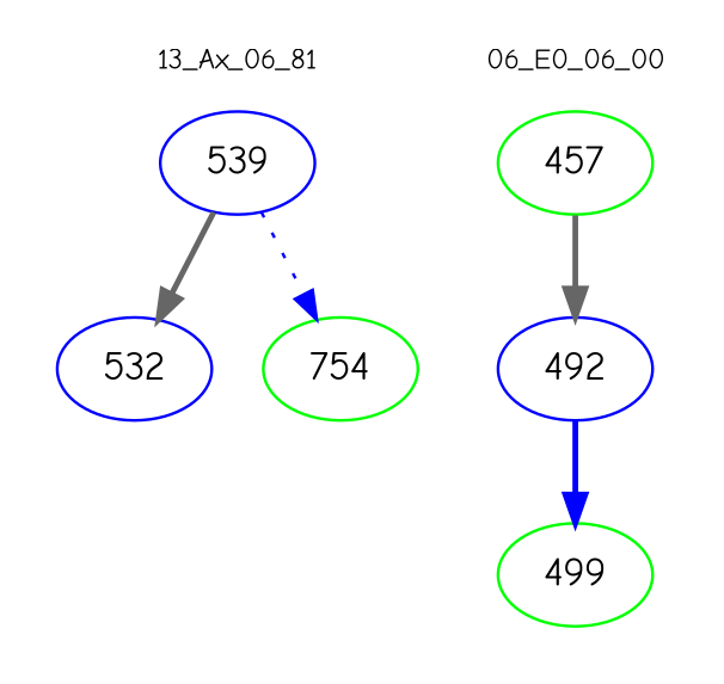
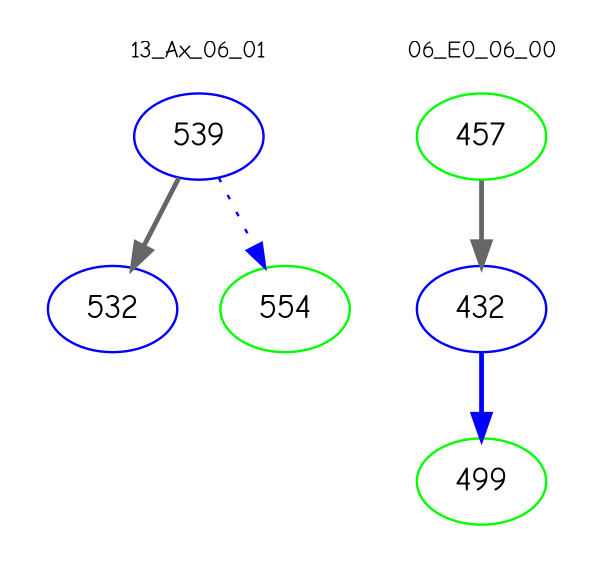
  digraph {
    fontname="Comic Neue"
    node [color=blue fontname="Comic Neue"]
    edge [color=gray40 fontname="Comic Neue" style=bold]
    n1 [label=539]
    n2 [label=532]
-   n3 [color=green label=754]
-   n4 [label=492]
+   n3 [color=green label=554]
+   n4 [label=432]
    n5 [color=green label=457]
    n6 [color=green label=499]
    subgraph cluster_1 {
      color=white
      fontsize=10
-     label="13_Ax_06_81"
+     label="13_Ax_06_01"
      n1
      n2
      n3
    }
    subgraph cluster_2 {
      color=white
      fontsize=10
      label="06_E0_06_00"
      n4
      n5
      n6
    }
    n1 -> n2
    n1 -> n3 [color=blue style=dotted]
    n4 -> n6 [color=blue]
    n5 -> n4
  }
